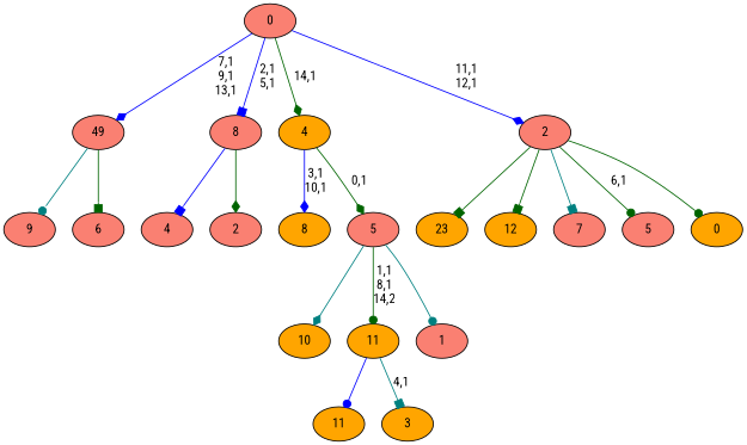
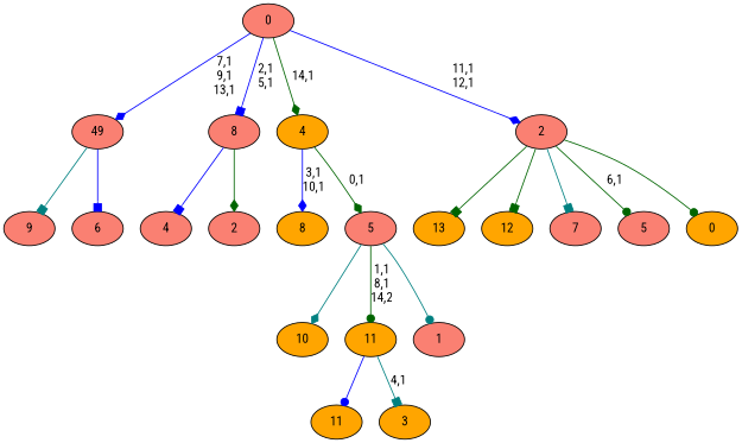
  digraph {
    fontname="Roboto Condensed"
    node [fillcolor=salmon fontname="Roboto Condensed" style=filled]
    edge [arrowhead=box color=darkgreen fontname="Roboto Condensed"]
-   n1 [fillcolor=orange label=23]
+   n1 [fillcolor=orange label=13]
    n2 [fillcolor=orange label=12]
    n3 [fillcolor=orange label=11]
    n4 [fillcolor=orange label=10]
    n5 [label=9]
    n6 [fillcolor=orange label=8]
    n7 [label=7]
    n8 [label=6]
    n9 [label=49]
    n10 [label=5]
    n11 [label=4]
    n12 [fillcolor=orange label=3]
    11 [fillcolor=orange]
    n14 [label=2]
    8
    n16 [label=1]
    5
    4 [fillcolor=orange]
    n19 [fillcolor=orange label=0]
    2
    0
-   n9 -> n5 [arrowhead=dot color=teal]
-   n9 -> n8
+   n9 -> n5 [color=teal]
+   n9 -> n8 [color=blue]
    11 -> n3 [arrowhead=dot color=blue]
    11 -> n12 [color=teal label="4,1"]
    8 -> n11 [color=blue]
    8 -> n14 [arrowhead=diamond]
    5 -> n4 [arrowhead=diamond color=teal]
    5 -> 11 [arrowhead=dot label="1,1\n8,1\n14,2"]
    5 -> n16 [arrowhead=dot color=teal]
    4 -> n6 [arrowhead=diamond color=blue label="3,1\n10,1"]
    4 -> 5 [arrowhead=diamond label="0,1"]
    2 -> n1
    2 -> n2
    2 -> n7 [color=teal]
    2 -> n10 [arrowhead=dot label="6,1"]
    2 -> n19 [arrowhead=dot]
    0 -> n9 [arrowhead=diamond color=blue label="7,1\n9,1\n13,1"]
    0 -> 8 [color=blue label="2,1\n5,1"]
    0 -> 4 [arrowhead=diamond label="14,1"]
    0 -> 2 [arrowhead=diamond color=blue label="11,1\n12,1"]
  }
